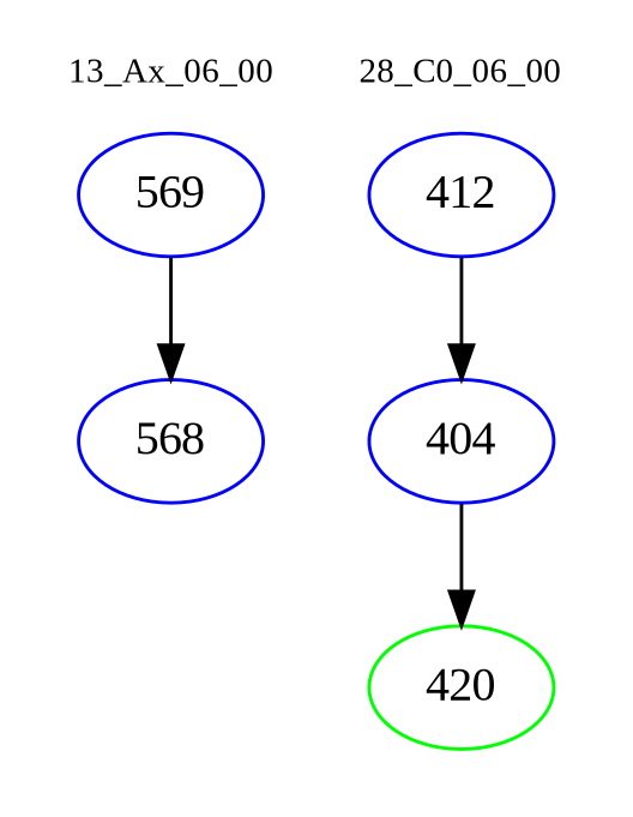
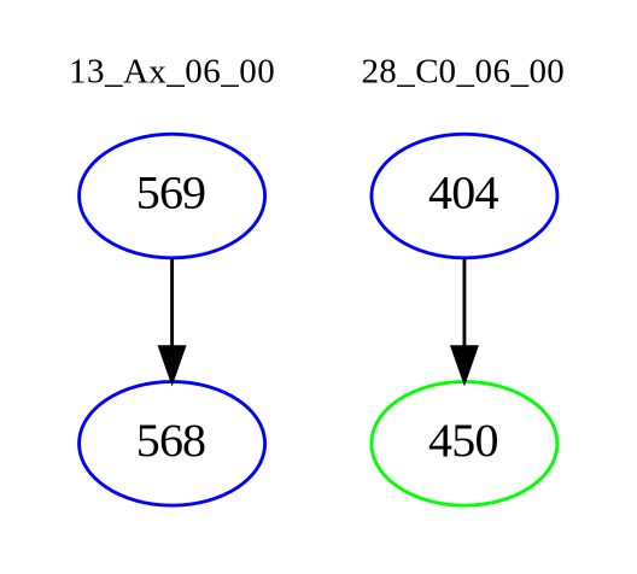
  digraph {
    fontname="Liberation Serif"
    node [color=blue fontname="Liberation Serif"]
    edge [color=black fontname="Liberation Serif"]
    n1 [label=569]
    n2 [label=568]
-   n3 [label=412]
    n4 [label=404]
-   n5 [color=green label=420]
+   n5 [color=green label=450]
    subgraph cluster_1 {
      color=white
      fontsize=10
      label="13_Ax_06_00"
      n1
      n2
    }
    subgraph cluster_2 {
      color=white
      fontsize=10
      label="28_C0_06_00"
-     n3
      n4
      n5
    }
    n1 -> n2
-   n3 -> n4
    n4 -> n5
  }
